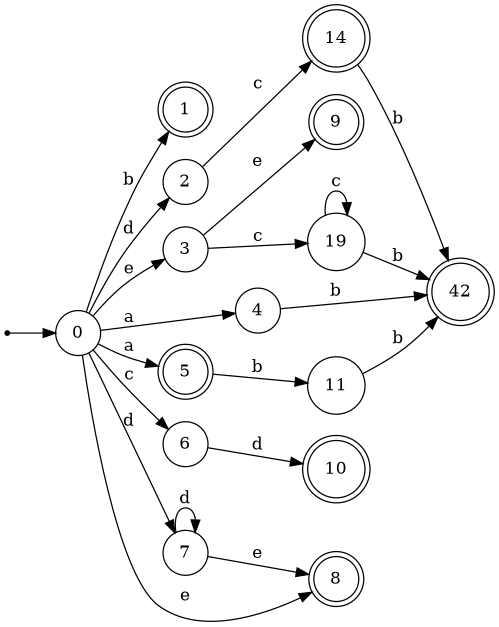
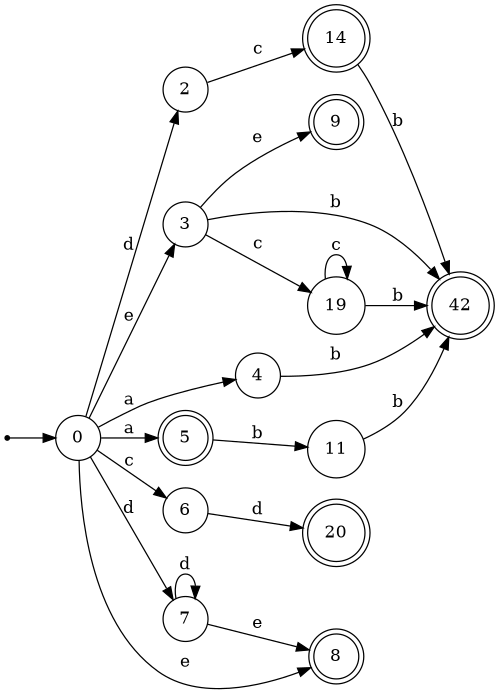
  digraph {
    rankdir=LR
    node [shape=circle]
    dummy0 [shape=point]
    0
-   1 [shape=doublecircle]
    2
    3
    4
    5 [shape=doublecircle]
    6
    7
    8 [shape=doublecircle]
    14 [shape=doublecircle]
    9 [shape=doublecircle]
    n13 [label=42 shape=doublecircle]
    n14 [label=19]
    11
-   10 [shape=doublecircle]
+   10 [shape=doublecircle label=20]
    dummy0 -> 0
-   0 -> 1 [label=b]
    0 -> 2 [label=d]
    0 -> 3 [label=e]
    0 -> 4 [label=a]
    0 -> 5 [label=a]
    0 -> 6 [label=c]
    0 -> 7 [label=d]
    0 -> 8 [label=e]
    2 -> 14 [label=c]
    3 -> 9 [label=e]
+   3 -> n13 [label=b]
    3 -> n14 [label=c]
    4 -> n13 [label=b]
    5 -> 11 [label=b]
    6 -> 10 [label=d]
    7 -> 7 [label=d]
    7 -> 8 [label=e]
    14 -> n13 [label=b]
    n14 -> n13 [label=b]
    n14 -> n14 [label=c]
    11 -> n13 [label=b]
  }
